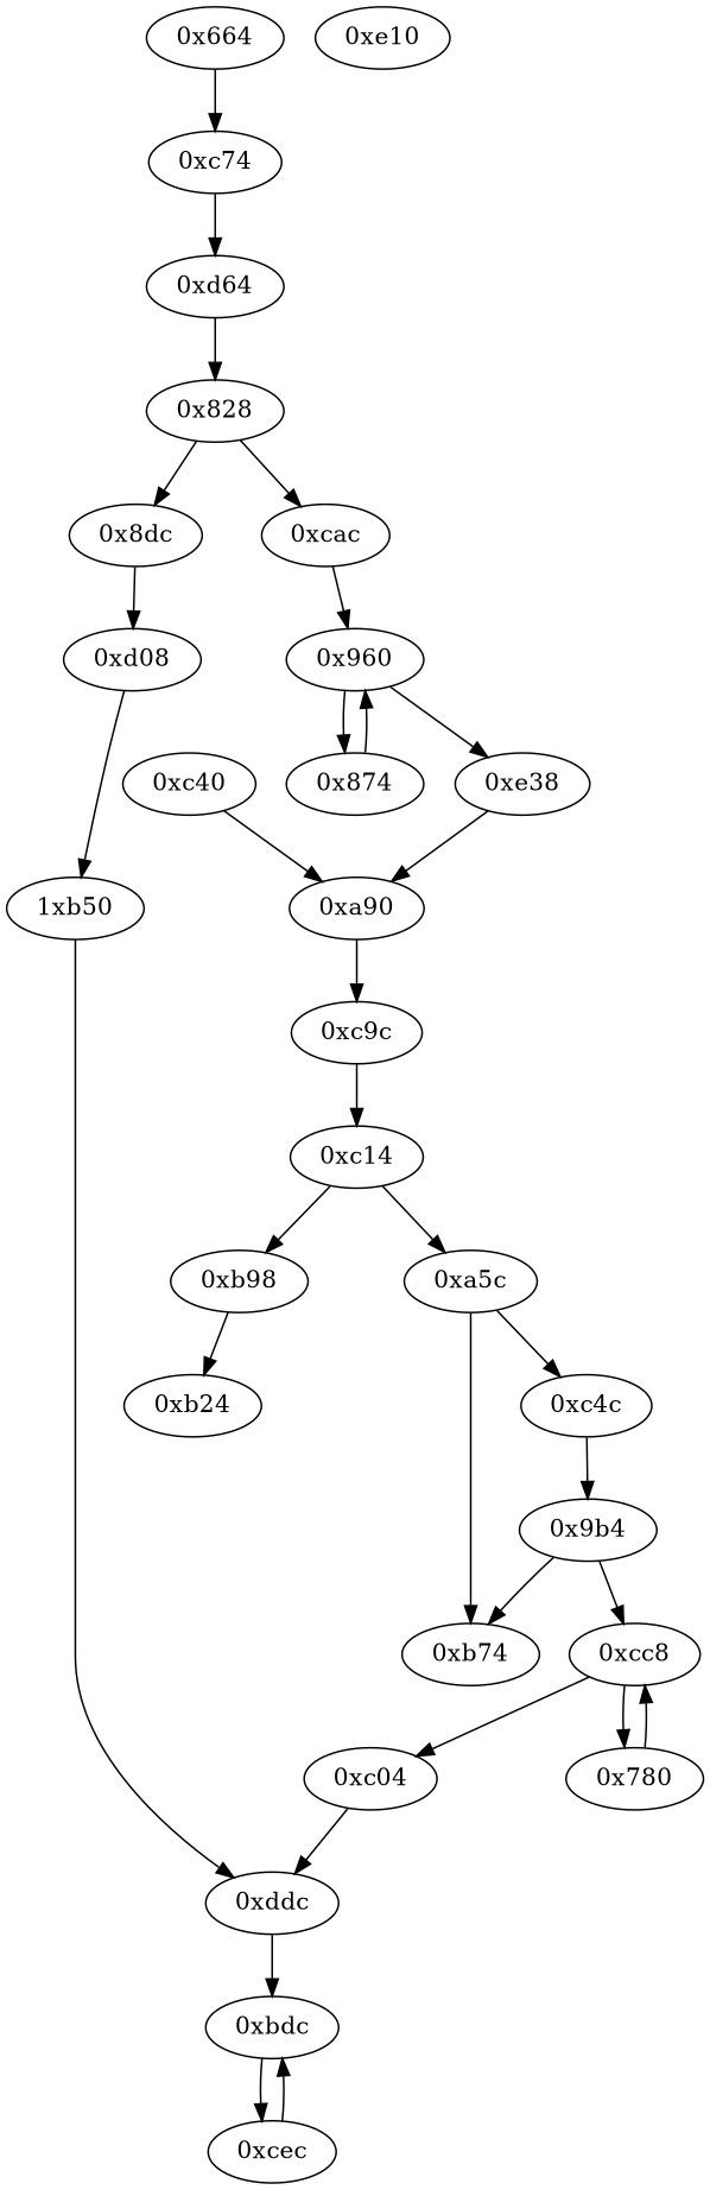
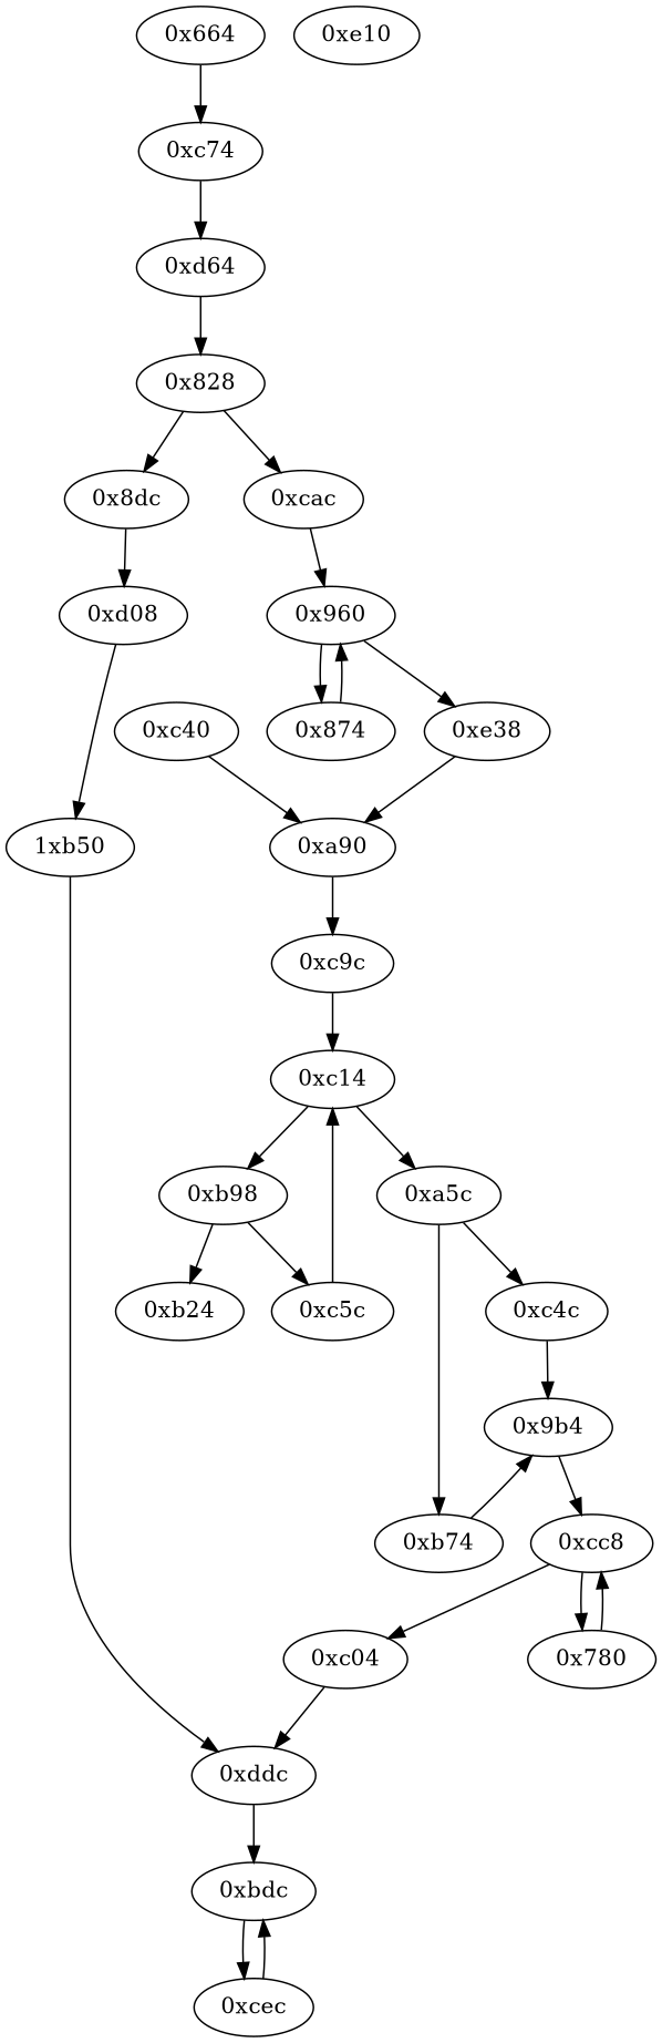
  strict digraph {
    node [opcode="[u'mov']"]
    "0xc74" [opcode="[u'ldrb', u'ldrb', u'mov', u'cmp', u'mov', u'cmp', u'mov', u'teq', u'mov', u'b']"]
    "0xd64" [opcode="[u'sub', u'mov', u'str', u'ldr', u'ldr', u'cmp', u'mov', u'mov', u'strb', u'ldr', u'ldr', u'sub', u'mul', u'mvn', u'ldr', u'ldr', u'orr', u'mov', u'cmn', u'mov', u'cmp', u'mov']"]
    "0x828" [opcode="[u'ldrb', u'ldr', u'ldr', u'cmp', u'mov', u'b']"]
    "0x8dc" [opcode="[u'ldr', u'ldr', u'ldr', u'ldr', u'sub', u'mul', u'eor', u'and', u'ldr', u'mov', u'mov', u'ldr', u'cmp', u'mov', u'cmp', u'mov', u'mov', u'cmp', u'mov', u'mov', u'teq', u'mov', u'b']"]
    "0xcac" [opcode="[u'ldr', u'str', u'ldr', u'mov']"]
    "0xb24" [opcode="[u'mov', u'str', u'ldr', u'b']"]
    "0xa5c" [opcode="[u'ldr', u'ldr', u'ldr', u'cmp', u'mov', u'b']"]
    "0xc4c" [opcode="[u'ldr']"]
    "0xb74" [opcode="[u'ldr', u'b']"]
    "0x9b4" [opcode="[u'ldr', u'mov', u'ldr', u'ldr', u'ldr', u'sub', u'sub', u'add', u'mul', u'mov', u'eor', u'and', u'ldr', u'mov', u'ldr', u'cmp', u'mov', u'teq', u'ldr', u'mov', u'cmp', u'mov', u'mov', u'b']"]
    "0xcc8" [opcode="[u'ldr', u'ldr', u'ldr', u'sub', u'mul', u'mvn', u'ldr', u'ldr', u'ldr']"]
    "0x780" [opcode="[u'ldr', u'cmp', u'mov', u'mov']"]
    "0xc04"
    "0xddc" [opcode="[u'ldr', u'mov', u'str', u'ldr', u'ldr', u'rsb', u'mvn', u'mul', u'mov', u'eor', u'and', u'ldr', u'mov', u'ldr', u'cmp', u'mov', u'teq', u'ldr', u'mov', u'cmp', u'mov', u'mov', u'b']"]
    "0xc14" [opcode="[u'ldr', u'str', u'ldr', u'ldr', u'ldr', u'cmp', u'ldr', u'mov', u'mov', u'str', u'b']"]
    "0xb98" [opcode="[u'ldr', u'ldr', u'ldr', u'ldr', u'ldr', u'ldr', u'cmp', u'mov', u'b']"]
+   "0xc5c" [opcode="[u'ldr', u'ldr', u'add', u'add', u'sub', u'b']"]
    "0x960" [opcode="[u'ldr', u'str', u'ldr', u'str', u'ldr', u'ldr', u'ldr', u'ldr', u'cmp', u'mov', u'b']"]
    "0x874" [opcode="[u'ldr', u'ldr', u'mov', u'ldr', u'ldrb', u'ldr', u'sub', u'ldr', u'str', u'ldr', u'rsb', u'rsb', u'b']"]
    "0xe38" [opcode="[u'ldr', u'mov', u'ldr', u'sub', u'mul', u'mov', u'eor', u'and', u'ldr', u'mov', u'ldr', u'cmp', u'mov', u'teq', u'ldr', u'mov', u'cmp', u'mov', u'mov']"]
    "0xa90" [opcode="[u'ldr', u'ldr', u'mov', u'ldr', u'ldrb', u'str', u'ldr', u'ldr', u'ldr', u'add', u'sub', u'sub', u'mul', u'eor', u'and', u'ldr', u'mov', u'mov', u'ldr', u'ldr', u'cmp', u'mov', u'teq', u'ldr', u'mov', u'cmp', u'mov', u'cmp', u'mov', u'b']"]
    "0xc9c"
    "0xbdc" [opcode="[u'ldr', u'ldr', u'ldr', u'sub', u'mul', u'mvn', u'ldr', u'ldr', u'ldr', u'b']"]
    "0xcec" [opcode="[u'orr', u'cmn', u'mov', u'mov', u'cmp', u'mov', u'b']"]
    n25 [label="1xb50" opcode="[u'mov', u'b']"]
    "0xd08" [opcode="[u'ldr', u'mov', u'ldr', u'ldr', u'ldr', u'cmp', u'mov', u'sub', u'mul', u'mvn', u'mov', u'orr', u'ldr', u'cmn', u'mov', u'teq', u'ldr', u'mov', u'cmn', u'mov', u'cmp', u'mov', u'b']"]
    "0xc40" [opcode="[u'ldr', u'mov', u'b']"]
    "0x664" [opcode="[u'push', u'add', u'sub', u'str', u'ldr', u'mvn', u'ldr', u'ldr', u'str', u'ldr', u'ldr', u'ldr', u'str', u'sub', u'sub', u'add', u'mul', u'mov', u'mvn', u'orr', u'mov', u'cmn', u'ldr', u'mov', u'strb', u'ldr', u'cmp', u'mov', u'strb', u'rsb', u'sub', u'sub', u'str', u'str', u'ldr', u'ldr', u'str', u'ldr', u'ldr', u'str', u'ldr', u'str', u'ldr', u'str', u'ldr', u'ldr', u'ldr', u'str', u'ldr', u'ldr', u'str', u'ldr', u'str', u'ldr', u'str', u'ldr', u'str', u'ldr', u'str', u'ldr', u'ldr', u'add', u'str', u'ldr', u'add', u'str', u'str', u'str', u'str', u'str', u'b']"]
    n29 [label="0xe10" opcode="[u'ldr', u'ldr', u'ldr', u'ldr', u'ldr', u'sub', u'sub', u'pop']"]
    "0xc74" -> "0xd64"
    "0xd64" -> "0x828"
    "0x828" -> "0x8dc"
    "0x828" -> "0xcac"
    "0x8dc" -> "0xd08"
    "0xcac" -> "0x960"
    "0xa5c" -> "0xc4c"
    "0xa5c" -> "0xb74"
    "0xc4c" -> "0x9b4"
-   "0x9b4" -> "0xb74"
+   "0xb74" -> "0x9b4"
    "0x9b4" -> "0xcc8"
    "0xcc8" -> "0x780"
    "0xcc8" -> "0xc04"
    "0x780" -> "0xcc8"
    "0xc04" -> "0xddc"
    "0xddc" -> "0xbdc"
    "0xc14" -> "0xa5c"
    "0xc14" -> "0xb98"
    "0xb98" -> "0xb24"
+   "0xb98" -> "0xc5c"
+   "0xc5c" -> "0xc14"
    "0x960" -> "0x874"
    "0x960" -> "0xe38"
    "0x874" -> "0x960"
    "0xe38" -> "0xa90"
    "0xa90" -> "0xc9c"
    "0xc9c" -> "0xc14"
    "0xbdc" -> "0xcec"
    "0xcec" -> "0xbdc"
    n25 -> "0xddc"
    "0xd08" -> n25
    "0xc40" -> "0xa90"
    "0x664" -> "0xc74"
  }
